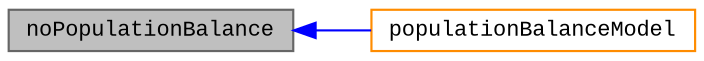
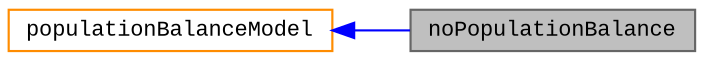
  digraph {
    rankdir=LR
    fontname="Liberation Mono"
    node [fontname="Liberation Mono" fontsize=10 shape=record]
    n1 [color=gray40 fillcolor=grey75 fontcolor=black height=0.2 label=noPopulationBalance style=filled width=0.4]
    n2 [color=darkorange height=0.2 label=populationBalanceModel width=0.4]
-   n1 -> n2 [color=blue dir=back fontname="Liberation Mono" fontsize=10 labelfontname=Helvetica labelfontsize=10 style=solid]
+   n2 -> n1 [color=blue dir=back fontname="Liberation Mono" fontsize=10 labelfontname=Helvetica labelfontsize=10 style=solid]
  }
